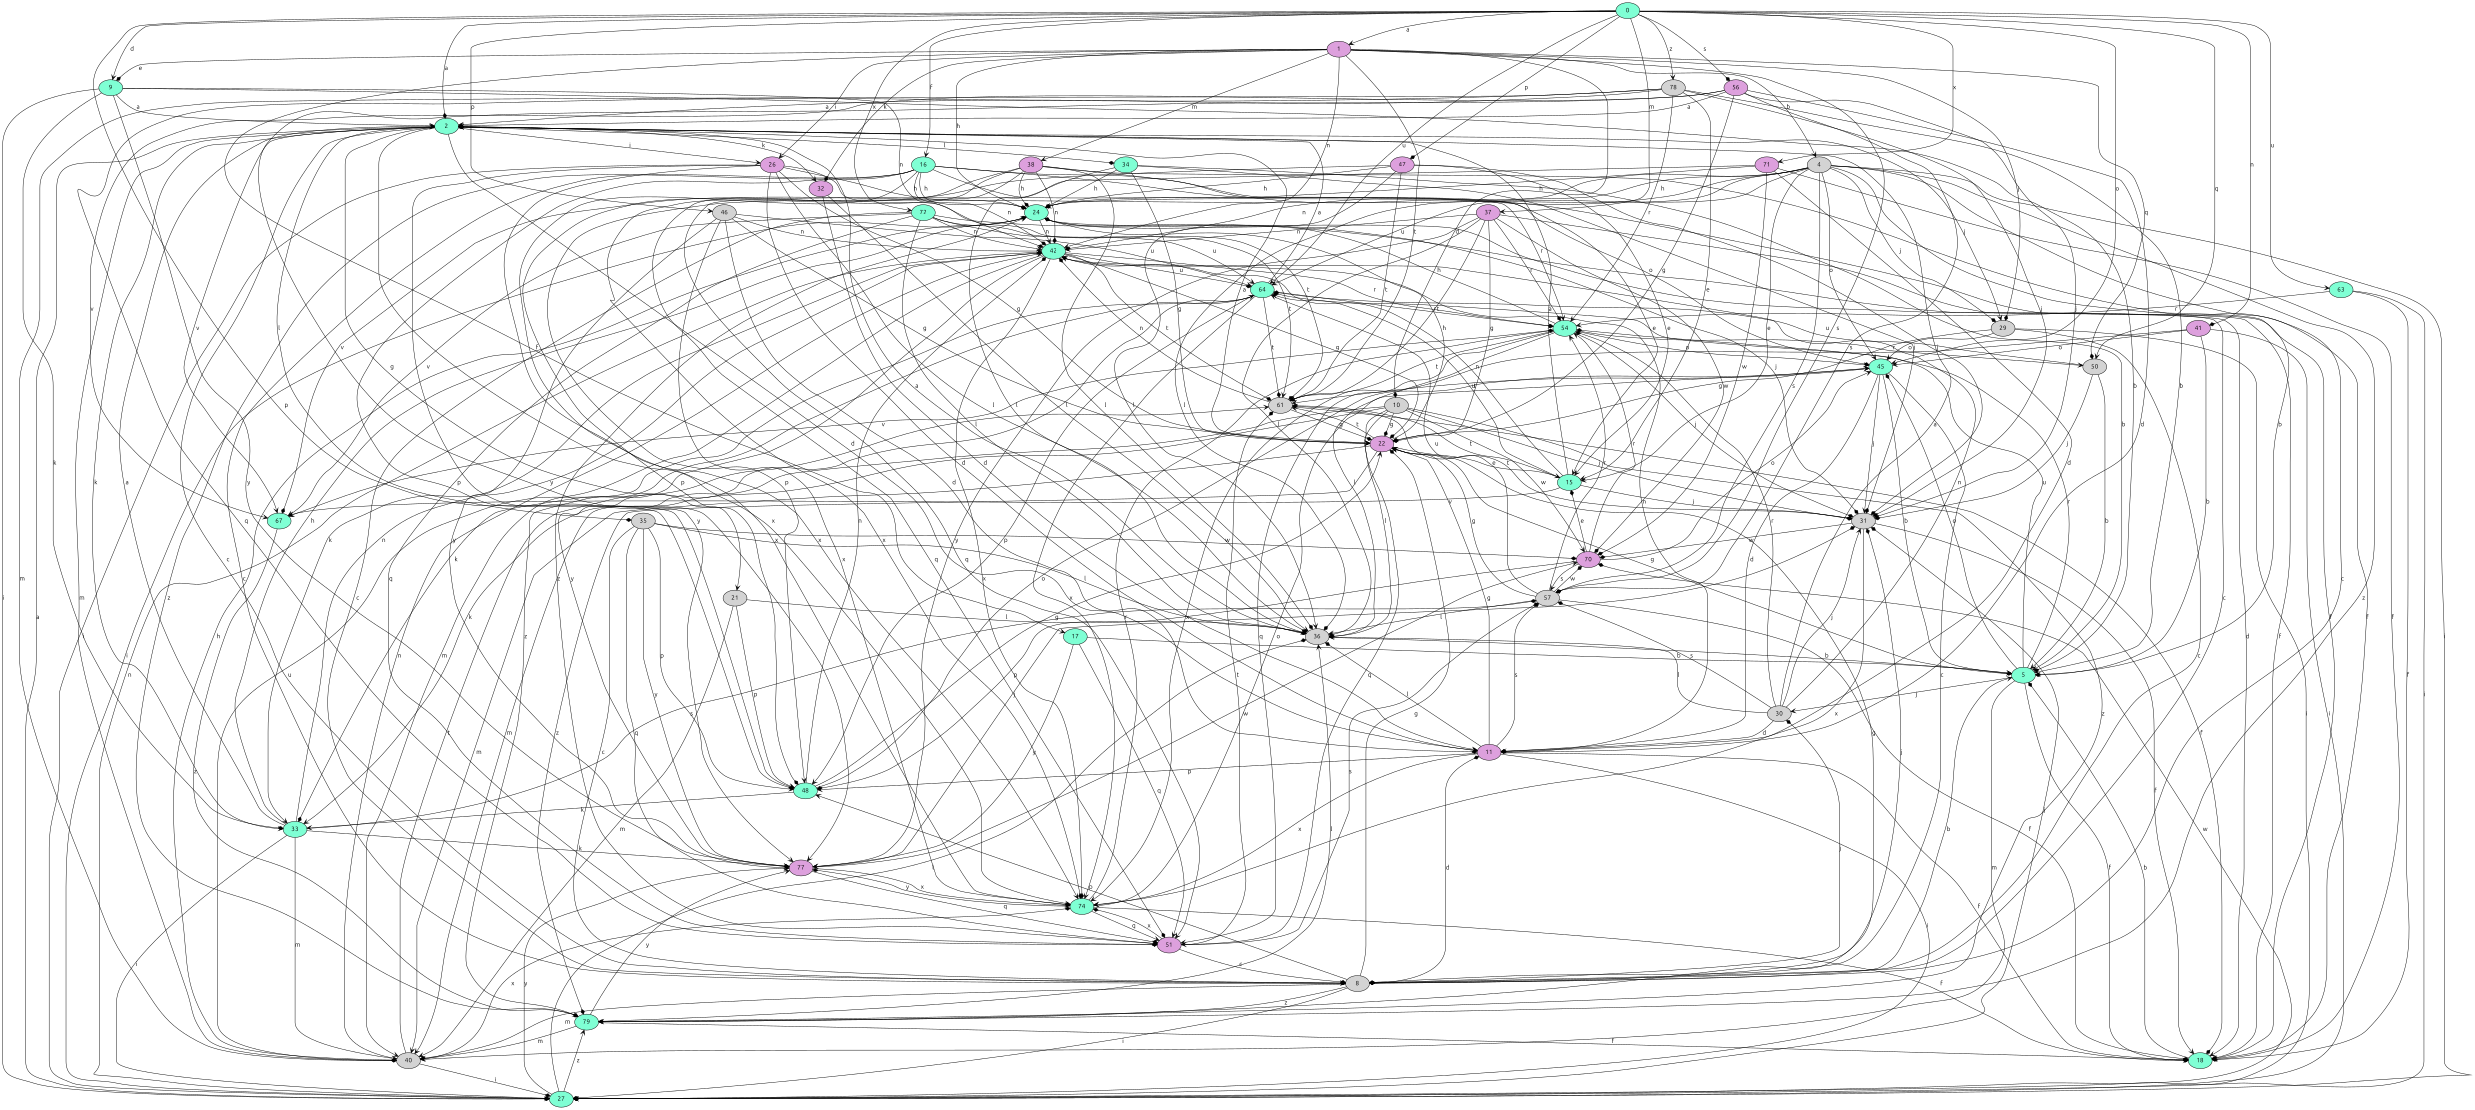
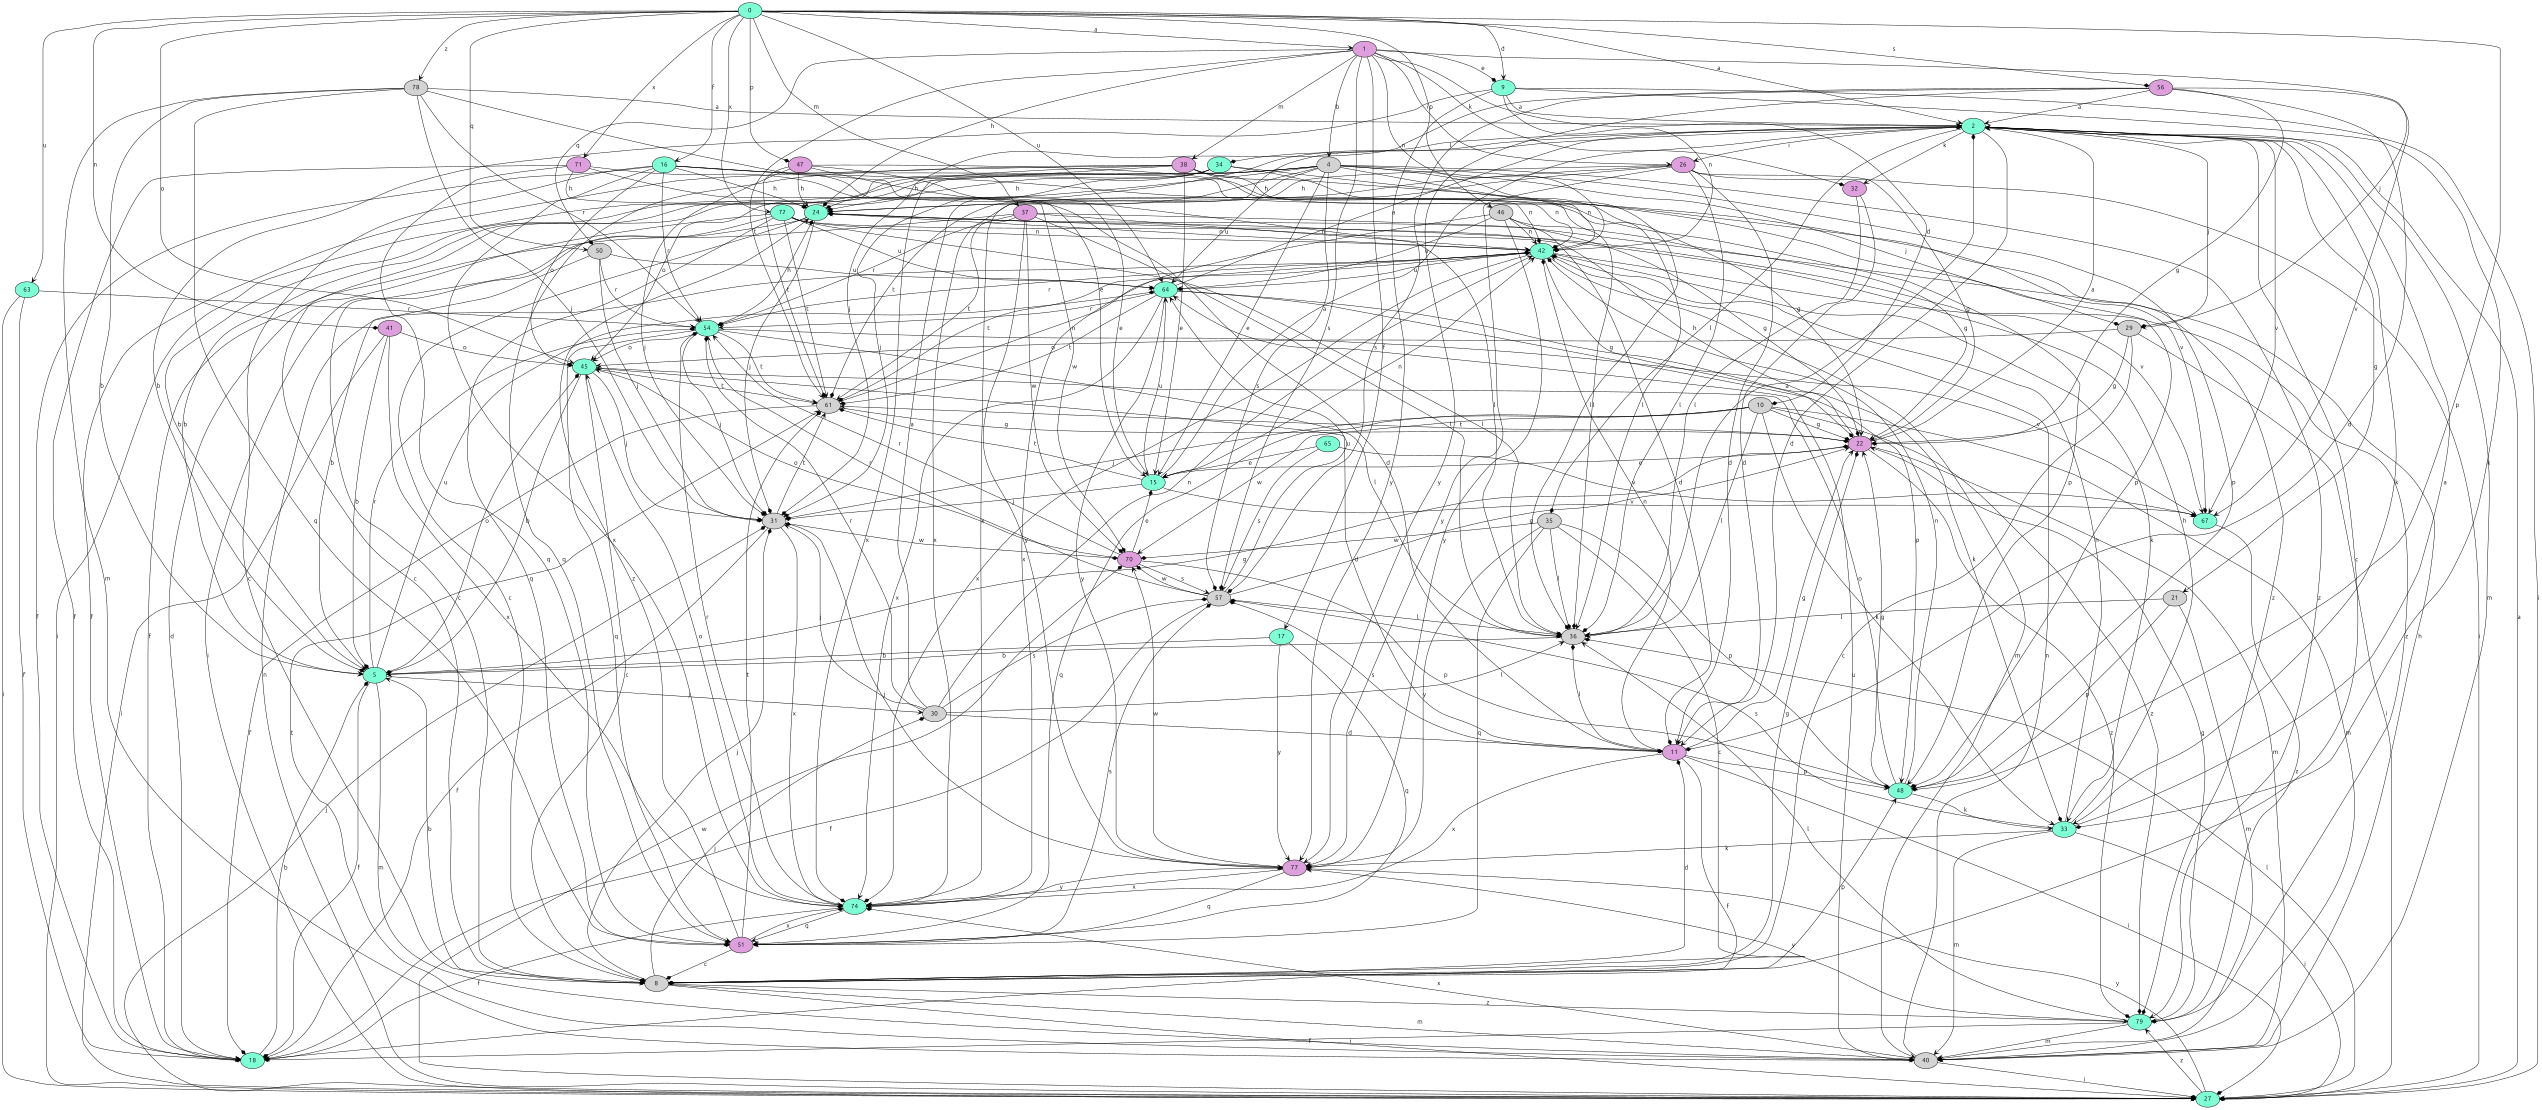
  strict digraph {
    fontname=Ubuntu
    node [fillcolor=aquamarine fontname=Ubuntu style=filled]
    edge [arrowhead=vee fontname=Ubuntu]
    1 [fillcolor=plum]
    0
    2
    9
    16
    37 [fillcolor=plum]
    41 [fillcolor=plum]
    45
    46 [fillcolor=lightgrey]
    47 [fillcolor=plum]
    48
    50 [fillcolor=lightgrey]
    56 [fillcolor=plum]
    63
    64
    71 [fillcolor=plum]
    72
    78 [fillcolor=lightgrey]
    4 [fillcolor=lightgrey]
    10 [fillcolor=lightgrey]
    17
    24
    26 [fillcolor=plum]
    29 [fillcolor=lightgrey]
    32 [fillcolor=plum]
    38 [fillcolor=plum]
    42
    57 [fillcolor=lightgrey]
    61 [fillcolor=lightgrey]
    8 [fillcolor=lightgrey]
    11 [fillcolor=plum]
    21 [fillcolor=lightgrey]
    33
    34
    35 [fillcolor=lightgrey]
    40 [fillcolor=lightgrey]
    67
    74
    5
    27
    77 [fillcolor=plum]
    79
    18
    54
    36 [fillcolor=lightgrey]
    22 [fillcolor=plum]
    70 [fillcolor=plum]
    31 [fillcolor=lightgrey]
    15
    51 [fillcolor=plum]
+   65
    30 [fillcolor=lightgrey]
    1 -> 9 [arrowhead=diamond label=e]
    1 -> 50 [arrowhead=diamond label=q]
    1 -> 4 [label=b]
    1 -> 10 [arrowhead=diamond label=d]
    1 -> 17 [label=f]
    1 -> 24 [arrowhead=diamond label=h]
    1 -> 26 [label=i]
    1 -> 29 [arrowhead=diamond label=j]
    1 -> 32 [arrowhead=diamond label=k]
    1 -> 38 [label=m]
    1 -> 42 [label=n]
    1 -> 57 [arrowhead=diamond label=s]
    1 -> 61 [label=t]
    0 -> 1 [label=a]
-   0 -> 2 [arrowhead=diamond label=a]
+   0 -> 2 [label=a]
    0 -> 9 [label=d]
    0 -> 16 [label=f]
    0 -> 37 [label=m]
    0 -> 41 [arrowhead=diamond label=n]
    0 -> 45 [label=o]
    0 -> 46 [label=p]
    0 -> 47 [arrowhead=diamond label=p]
    0 -> 48 [arrowhead=diamond label=p]
    0 -> 50 [label=q]
    0 -> 56 [arrowhead=diamond label=s]
    0 -> 63 [label=u]
    0 -> 64 [label=u]
    0 -> 71 [label=x]
    0 -> 72 [label=x]
    0 -> 78 [label=z]
    2 -> 26 [label=i]
    2 -> 29 [label=j]
    2 -> 32 [label=k]
    2 -> 8 [arrowhead=diamond label=c]
    2 -> 11 [label=d]
    2 -> 21 [label=g]
    2 -> 33 [label=k]
    2 -> 34 [arrowhead=diamond label=l]
    2 -> 35 [arrowhead=diamond label=l]
    2 -> 40 [arrowhead=diamond label=m]
    2 -> 67 [label=v]
    2 -> 74 [label=x]
    9 -> 2 [label=a]
    9 -> 42 [arrowhead=diamond label=n]
    9 -> 33 [arrowhead=diamond label=k]
    9 -> 5 [arrowhead=diamond label=b]
    9 -> 27 [arrowhead=diamond label=i]
    9 -> 77 [label=y]
    16 -> 45 [arrowhead=diamond label=o]
    16 -> 48 [label=p]
    16 -> 24 [arrowhead=diamond label=h]
    16 -> 42 [arrowhead=diamond label=n]
    16 -> 8 [label=c]
    16 -> 74 [arrowhead=diamond label=x]
    16 -> 79 [arrowhead=diamond label=z]
    16 -> 18 [label=f]
    16 -> 54 [label=r]
    37 -> 42 [label=n]
    37 -> 61 [label=t]
    37 -> 77 [label=y]
    37 -> 18 [arrowhead=diamond label=f]
    37 -> 54 [arrowhead=diamond label=r]
    37 -> 36 [label=l]
    37 -> 22 [arrowhead=diamond label=g]
    37 -> 70 [arrowhead=diamond label=w]
    41 -> 45 [label=o]
    41 -> 74 [label=x]
    41 -> 5 [arrowhead=diamond label=b]
    41 -> 27 [label=i]
    45 -> 61 [label=t]
    45 -> 8 [arrowhead=diamond label=c]
    45 -> 11 [arrowhead=diamond label=d]
    45 -> 5 [arrowhead=diamond label=b]
    45 -> 31 [label=j]
    46 -> 64 [label=u]
    46 -> 42 [label=n]
    46 -> 11 [arrowhead=diamond label=d]
    46 -> 74 [label=x]
    46 -> 77 [label=y]
    46 -> 22 [label=g]
    47 -> 24 [label=h]
    47 -> 61 [arrowhead=diamond label=t]
    47 -> 67 [arrowhead=diamond label=v]
    47 -> 36 [label=l]
    47 -> 31 [arrowhead=diamond label=j]
    47 -> 15 [label=e]
    48 -> 45 [label=o]
    48 -> 42 [arrowhead=diamond label=n]
    48 -> 33 [label=k]
    48 -> 22 [label=g]
    50 -> 64 [arrowhead=diamond label=u]
    50 -> 5 [label=b]
-   54 -> 50 [label=r]
+   50 -> 54 [label=r]
    50 -> 31 [arrowhead=diamond label=j]
    56 -> 2 [label=a]
    56 -> 57 [arrowhead=diamond label=s]
    56 -> 11 [arrowhead=diamond label=d]
    56 -> 67 [label=v]
    56 -> 77 [label=y]
    56 -> 22 [arrowhead=diamond label=g]
    56 -> 31 [arrowhead=diamond label=j]
    63 -> 27 [arrowhead=diamond label=i]
    63 -> 18 [arrowhead=diamond label=f]
    63 -> 54 [label=r]
    64 -> 2 [label=a]
    64 -> 48 [label=p]
    64 -> 61 [arrowhead=diamond label=t]
    64 -> 33 [arrowhead=diamond label=k]
    64 -> 74 [label=x]
    64 -> 77 [label=y]
    64 -> 54 [label=r]
    71 -> 24 [label=h]
    71 -> 11 [arrowhead=diamond label=d]
    71 -> 18 [label=f]
    71 -> 70 [arrowhead=diamond label=w]
    71 -> 51 [label=q]
    72 -> 64 [label=u]
    72 -> 42 [label=n]
    72 -> 61 [label=t]
    72 -> 8 [label=c]
    72 -> 67 [label=v]
    72 -> 18 [label=d]
    72 -> 36 [arrowhead=diamond label=l]
    72 -> 51 [arrowhead=diamond label=q]
    78 -> 2 [label=a]
    78 -> 40 [arrowhead=diamond label=m]
    78 -> 5 [label=b]
    78 -> 54 [label=r]
    78 -> 31 [arrowhead=diamond label=j]
    78 -> 15 [label=e]
    78 -> 51 [arrowhead=diamond label=q]
    4 -> 45 [label=o]
    4 -> 48 [label=p]
    4 -> 64 [label=u]
    4 -> 24 [arrowhead=diamond label=h]
    4 -> 29 [arrowhead=diamond label=j]
    4 -> 42 [arrowhead=diamond label=n]
    4 -> 57 [arrowhead=diamond label=s]
    4 -> 8 [arrowhead=diamond label=c]
    4 -> 5 [label=b]
    4 -> 27 [label=i]
    4 -> 79 [label=z]
    4 -> 36 [arrowhead=diamond label=l]
    4 -> 15 [label=e]
    10 -> 33 [label=k]
    10 -> 40 [label=m]
    10 -> 79 [arrowhead=diamond label=z]
    10 -> 36 [label=l]
    10 -> 22 [arrowhead=diamond label=g]
    10 -> 70 [label=w]
    10 -> 31 [arrowhead=diamond label=j]
    10 -> 51 [label=q]
    17 -> 5 [label=b]
    17 -> 77 [label=y]
    17 -> 51 [label=q]
    24 -> 42 [label=n]
    24 -> 8 [arrowhead=diamond label=c]
    24 -> 27 [arrowhead=diamond label=i]
    24 -> 31 [arrowhead=diamond label=j]
    26 -> 24 [label=h]
    26 -> 61 [arrowhead=diamond label=t]
    26 -> 11 [label=d]
    26 -> 74 [label=x]
    26 -> 27 [label=i]
    26 -> 77 [label=y]
    26 -> 36 [arrowhead=diamond label=l]
    26 -> 22 [label=g]
    29 -> 45 [label=o]
    29 -> 8 [arrowhead=diamond label=c]
    29 -> 27 [arrowhead=diamond label=i]
    29 -> 22 [label=g]
    32 -> 11 [label=d]
    32 -> 36 [label=l]
    38 -> 48 [arrowhead=diamond label=p]
    38 -> 24 [arrowhead=diamond label=h]
    38 -> 42 [arrowhead=diamond label=n]
    38 -> 74 [arrowhead=diamond label=x]
    38 -> 18 [label=f]
    38 -> 36 [arrowhead=diamond label=l]
    38 -> 15 [label=e]
    38 -> 51 [arrowhead=diamond label=q]
    42 -> 64 [arrowhead=diamond label=u]
    42 -> 61 [arrowhead=diamond label=t]
    42 -> 33 [label=k]
    42 -> 40 [label=m]
    42 -> 74 [arrowhead=diamond label=x]
    42 -> 79 [label=z]
    42 -> 54 [arrowhead=diamond label=r]
    42 -> 22 [arrowhead=diamond label=g]
    57 -> 64 [label=u]
    57 -> 18 [arrowhead=diamond label=f]
    57 -> 54 [label=r]
    57 -> 36 [label=l]
    57 -> 22 [label=g]
    57 -> 70 [arrowhead=diamond label=w]
    61 -> 42 [arrowhead=diamond label=n]
    61 -> 18 [arrowhead=diamond label=f]
    61 -> 22 [arrowhead=diamond label=g]
    8 -> 48 [label=p]
    8 -> 11 [arrowhead=diamond label=d]
    8 -> 40 [arrowhead=diamond label=m]
    8 -> 5 [label=b]
    8 -> 27 [arrowhead=diamond label=i]
    8 -> 79 [label=z]
    8 -> 22 [arrowhead=diamond label=g]
    8 -> 31 [arrowhead=diamond label=j]
    8 -> 30 [arrowhead=diamond label=j]
    11 -> 48 [label=p]
    11 -> 42 [arrowhead=diamond label=n]
    11 -> 57 [arrowhead=diamond label=s]
    11 -> 74 [label=x]
    11 -> 27 [arrowhead=diamond label=i]
    11 -> 18 [arrowhead=diamond label=f]
    11 -> 36 [arrowhead=diamond label=l]
    11 -> 22 [label=g]
    21 -> 48 [label=p]
    21 -> 40 [label=m]
    21 -> 36 [label=l]
    33 -> 2 [label=a]
    33 -> 24 [arrowhead=diamond label=h]
    33 -> 42 [arrowhead=diamond label=n]
    33 -> 57 [arrowhead=diamond label=s]
    33 -> 40 [label=m]
    33 -> 27 [arrowhead=diamond label=i]
    33 -> 77 [arrowhead=diamond label=k]
    34 -> 24 [arrowhead=diamond label=h]
    34 -> 5 [label=b]
    34 -> 36 [label=l]
    34 -> 22 [label=g]
    34 -> 31 [arrowhead=diamond label=j]
    35 -> 48 [label=p]
    35 -> 8 [arrowhead=diamond label=c]
    35 -> 77 [label=y]
    35 -> 36 [arrowhead=diamond label=l]
    35 -> 70 [arrowhead=diamond label=w]
    35 -> 51 [label=q]
    40 -> 64 [label=u]
    40 -> 24 [label=h]
    40 -> 42 [label=n]
    40 -> 61 [label=t]
    40 -> 74 [arrowhead=diamond label=x]
    40 -> 27 [arrowhead=diamond label=i]
    67 -> 79 [arrowhead=diamond label=z]
    74 -> 45 [label=o]
    74 -> 77 [arrowhead=diamond label=y]
    74 -> 18 [label=f]
    74 -> 54 [arrowhead=diamond label=r]
    74 -> 51 [label=q]
    5 -> 45 [arrowhead=diamond label=o]
    5 -> 64 [arrowhead=diamond label=u]
    5 -> 40 [label=m]
    5 -> 18 [arrowhead=diamond label=f]
    5 -> 54 [arrowhead=diamond label=r]
    5 -> 22 [arrowhead=diamond label=g]
    5 -> 30 [label=j]
    27 -> 2 [label=a]
    27 -> 42 [label=n]
    27 -> 77 [label=y]
    27 -> 79 [label=z]
    27 -> 36 [arrowhead=diamond label=l]
    27 -> 70 [arrowhead=diamond label=w]
    27 -> 31 [arrowhead=diamond label=j]
    77 -> 74 [label=x]
    77 -> 70 [label=w]
    77 -> 31 [arrowhead=diamond label=j]
    77 -> 51 [arrowhead=diamond label=q]
    79 -> 40 [label=m]
    79 -> 77 [label=y]
    79 -> 18 [arrowhead=diamond label=f]
    79 -> 36 [label=l]
    79 -> 22 [label=g]
    18 -> 5 [arrowhead=diamond label=b]
    54 -> 45 [label=o]
    54 -> 24 [arrowhead=diamond label=h]
    54 -> 61 [label=t]
    54 -> 67 [label=v]
    54 -> 36 [arrowhead=diamond label=l]
    54 -> 31 [arrowhead=diamond label=j]
    54 -> 51 [label=q]
    36 -> 2 [arrowhead=diamond label=a]
    36 -> 5 [label=b]
    22 -> 2 [label=a]
    22 -> 24 [arrowhead=diamond label=h]
    22 -> 61 [label=t]
    22 -> 40 [label=m]
    22 -> 79 [arrowhead=diamond label=z]
    22 -> 15 [label=e]
    70 -> 45 [label=o]
    70 -> 48 [arrowhead=diamond label=p]
    70 -> 57 [label=s]
    70 -> 54 [label=r]
    70 -> 15 [arrowhead=diamond label=e]
    31 -> 61 [label=t]
    31 -> 74 [label=x]
    31 -> 18 [label=f]
    31 -> 70 [arrowhead=diamond label=w]
    15 -> 2 [arrowhead=diamond label=a]
    15 -> 64 [label=u]
    15 -> 42 [label=n]
    15 -> 61 [arrowhead=diamond label=t]
    15 -> 67 [label=v]
    15 -> 31 [arrowhead=diamond label=j]
    51 -> 24 [label=z]
    51 -> 57 [arrowhead=diamond label=s]
    51 -> 61 [arrowhead=diamond label=t]
    51 -> 8 [arrowhead=diamond label=c]
    51 -> 74 [arrowhead=diamond label=x]
+   65 -> 57 [label=s]
+   65 -> 67 [arrowhead=diamond label=v]
+   65 -> 15 [label=e]
    30 -> 2 [label=a]
    30 -> 42 [label=n]
    30 -> 57 [arrowhead=diamond label=s]
    30 -> 11 [label=d]
    30 -> 54 [arrowhead=diamond label=r]
    30 -> 36 [label=l]
    30 -> 31 [label=j]
  }
